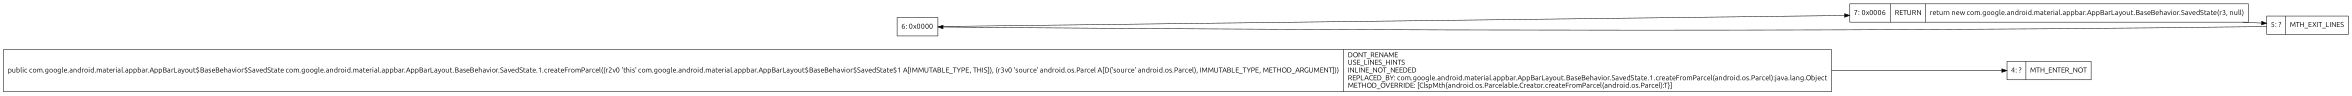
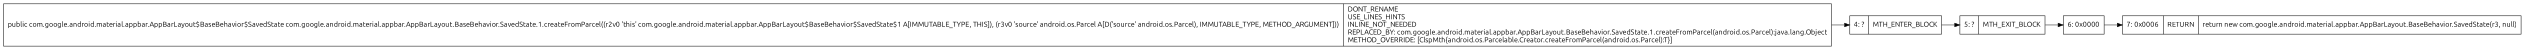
  digraph {
    fontname=Ubuntu
    rankdir=LR
    node [fontname=Ubuntu shape=record]
    edge [fontname=Ubuntu]
-   n1 [label="{4\:\ ?|MTH_ENTER_NOT\l}"]
+   n1 [label="{4\:\ ?|MTH_ENTER_BLOCK\l}"]
    n2 [label="{6\:\ 0x0000}"]
    n3 [label="{7\:\ 0x0006|RETURN\l|return new com.google.android.material.appbar.AppBarLayout.BaseBehavior.SavedState(r3, null)\l}"]
-   n4 [label="{5\:\ ?|MTH_EXIT_LINES\l}"]
+   n4 [label="{5\:\ ?|MTH_EXIT_BLOCK\l}"]
    n5 [label="{public com.google.android.material.appbar.AppBarLayout$BaseBehavior$SavedState com.google.android.material.appbar.AppBarLayout.BaseBehavior.SavedState.1.createFromParcel((r2v0 'this' com.google.android.material.appbar.AppBarLayout$BaseBehavior$SavedState$1 A[IMMUTABLE_TYPE, THIS]), (r3v0 'source' android.os.Parcel A[D('source' android.os.Parcel), IMMUTABLE_TYPE, METHOD_ARGUMENT]))  | DONT_RENAME\lUSE_LINES_HINTS\lINLINE_NOT_NEEDED\lREPLACED_BY: com.google.android.material.appbar.AppBarLayout.BaseBehavior.SavedState.1.createFromParcel(android.os.Parcel):java.lang.Object\lMETHOD_OVERRIDE: [ClspMth\{android.os.Parcelable.Creator.createFromParcel(android.os.Parcel):T\}]\l}"]
    n2 -> n3
-   n3 -> n4
+   n1 -> n4
    n4 -> n2
    n5 -> n1
  }
